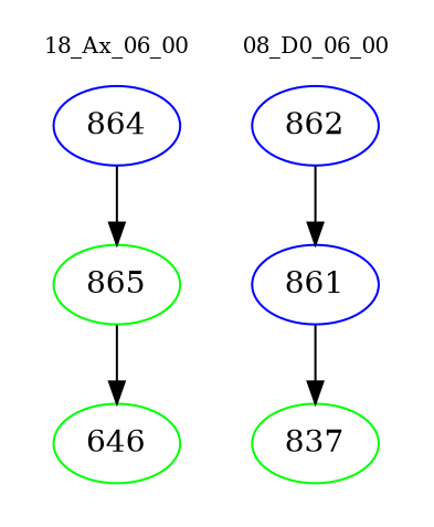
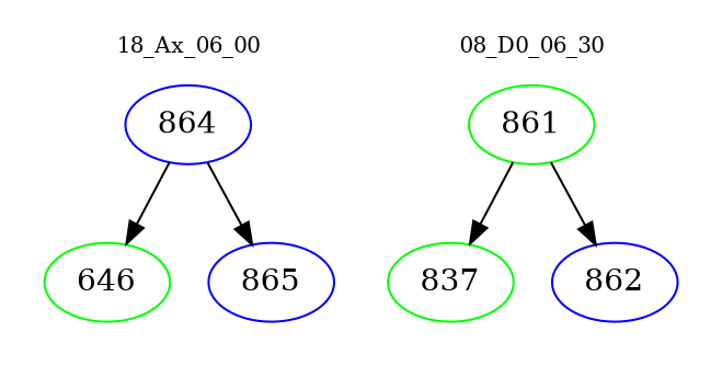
  digraph {
    node [color=blue]
    edge [color=black]
    n1 [label=864]
    n2 [color=green label=646]
-   n3 [color=green label=865]
-   n4 [label=861]
+   n3 [label=865]
+   n4 [color=green label=861]
    n5 [color=green label=837]
    n6 [label=862]
    subgraph cluster_1 {
      color=white
      fontsize=10
      label="18_Ax_06_00"
      n1
      n2
      n3
    }
    subgraph cluster_2 {
      color=white
      fontsize=10
-     label="08_D0_06_00"
+     label="08_D0_06_30"
      n4
      n5
      n6
    }
-   n3 -> n2
+   n1 -> n2
    n1 -> n3
    n4 -> n5
-   n6 -> n4
+   n4 -> n6
  }
